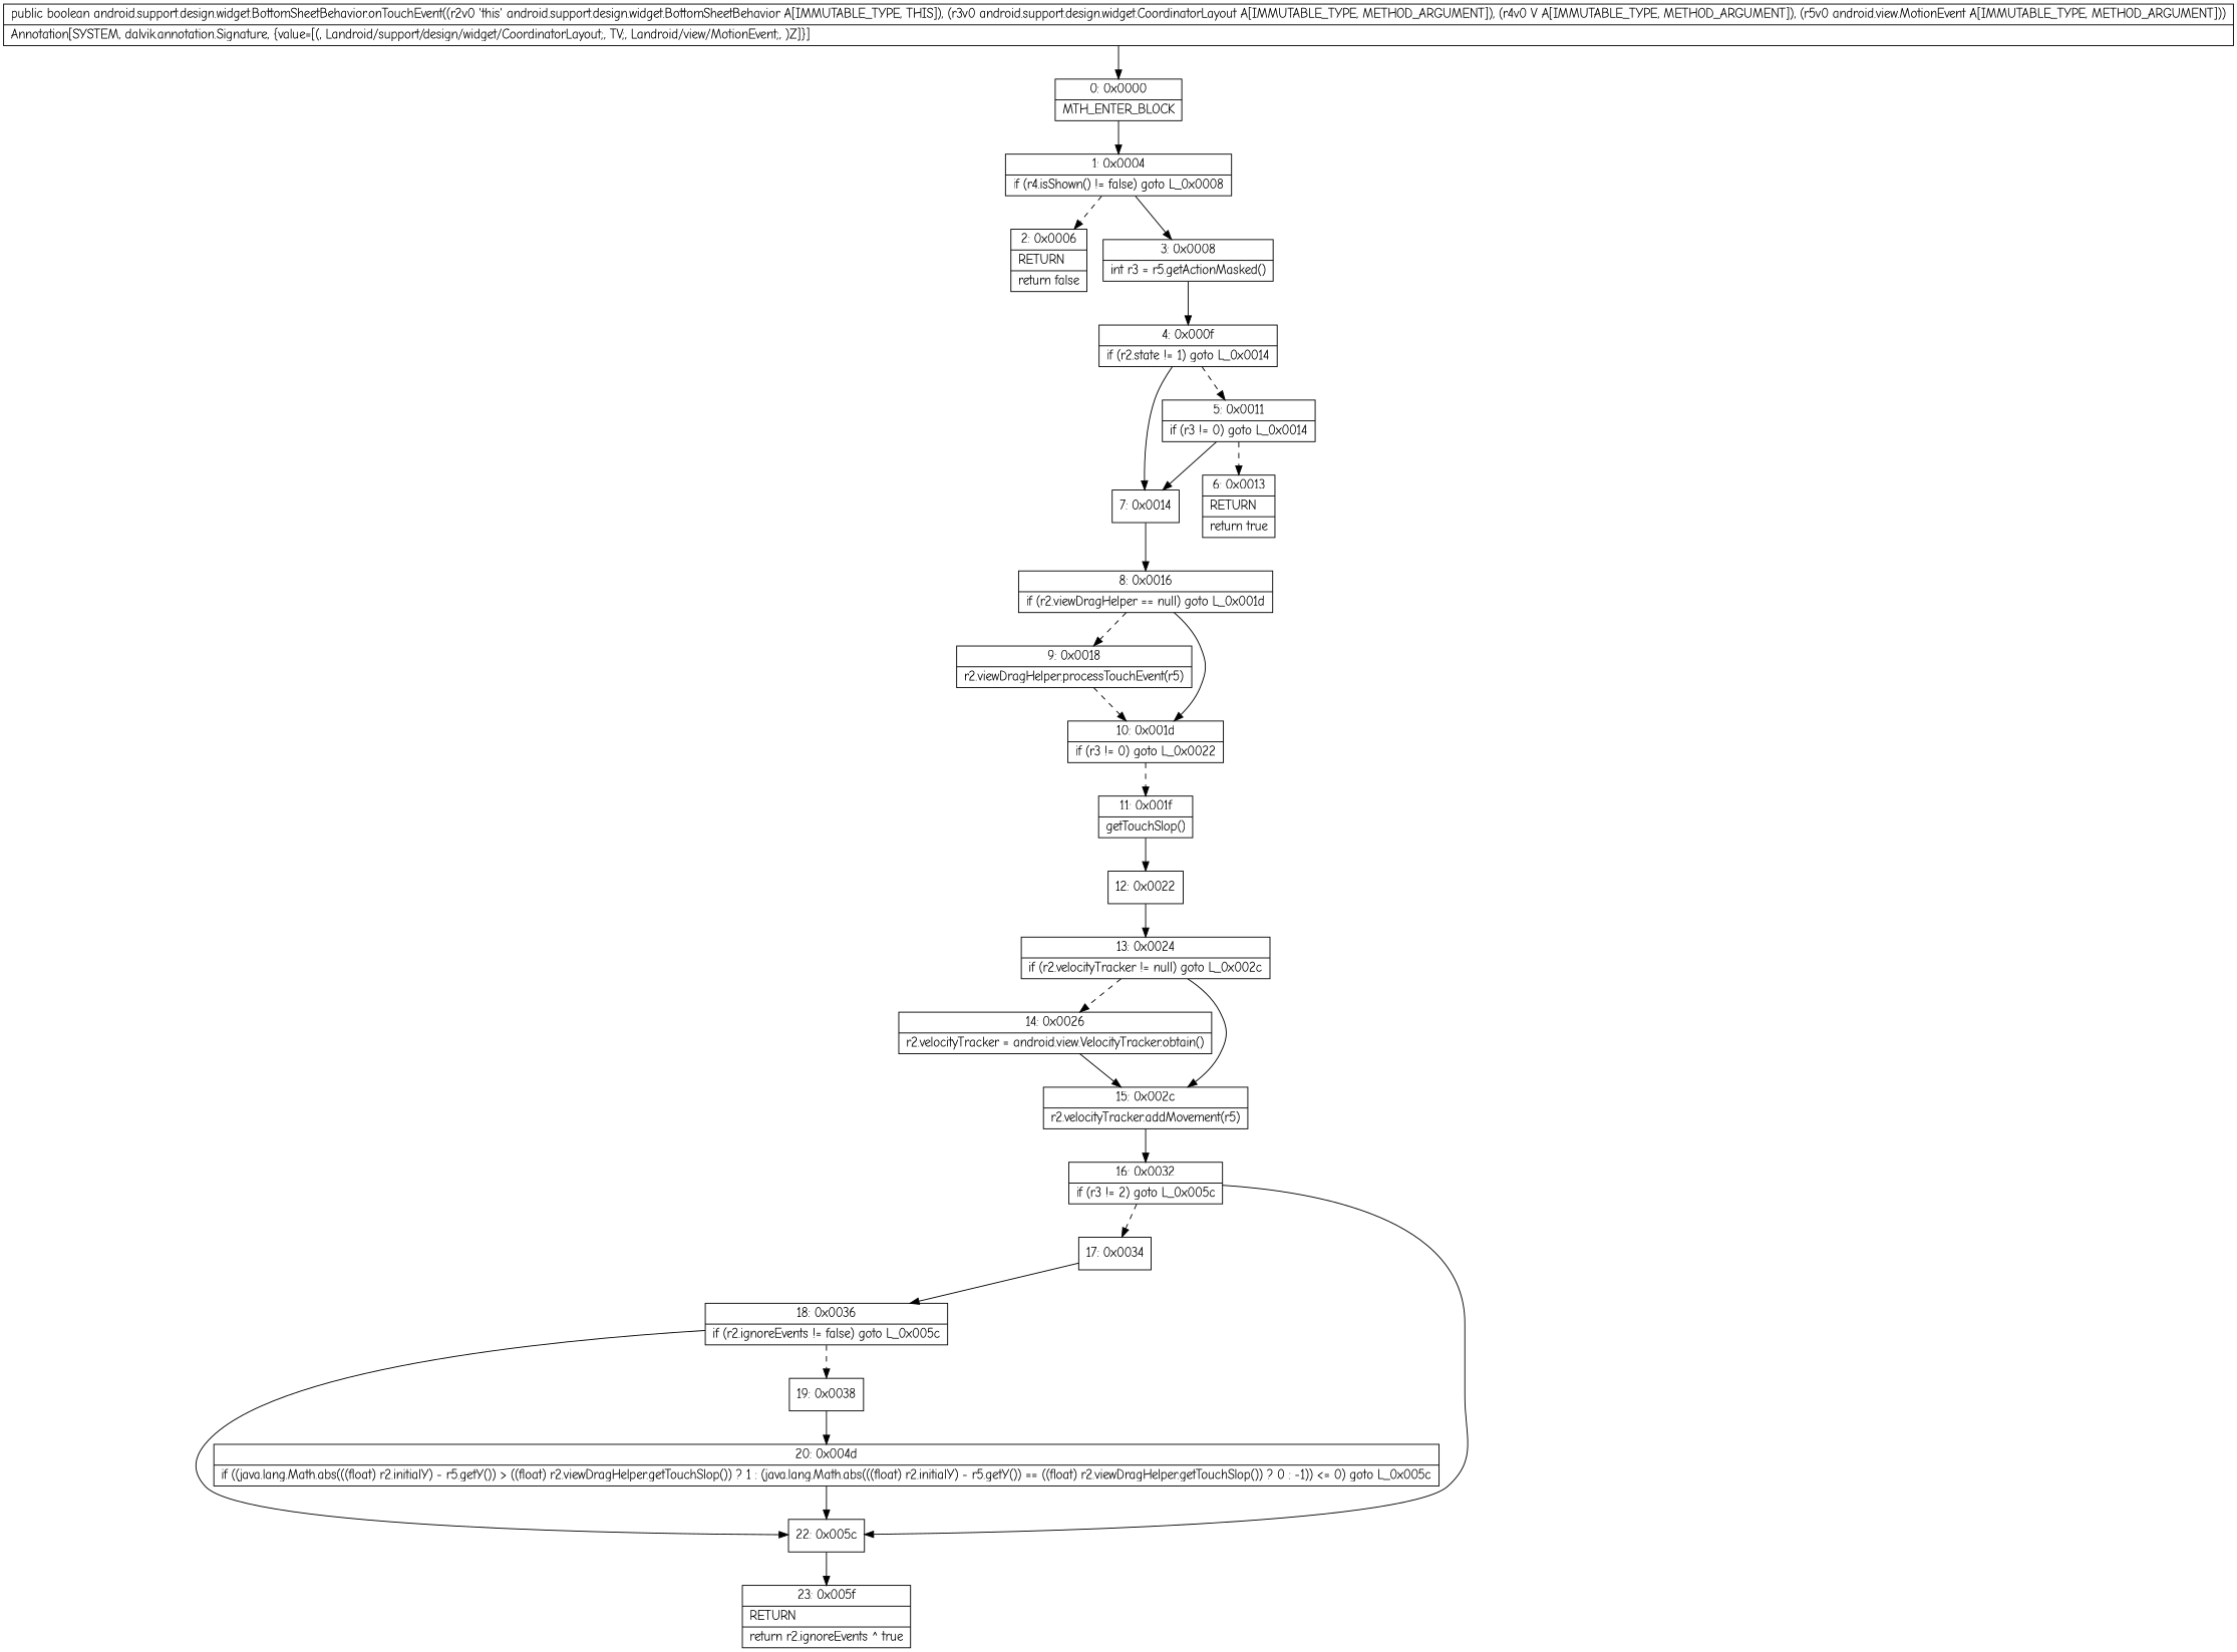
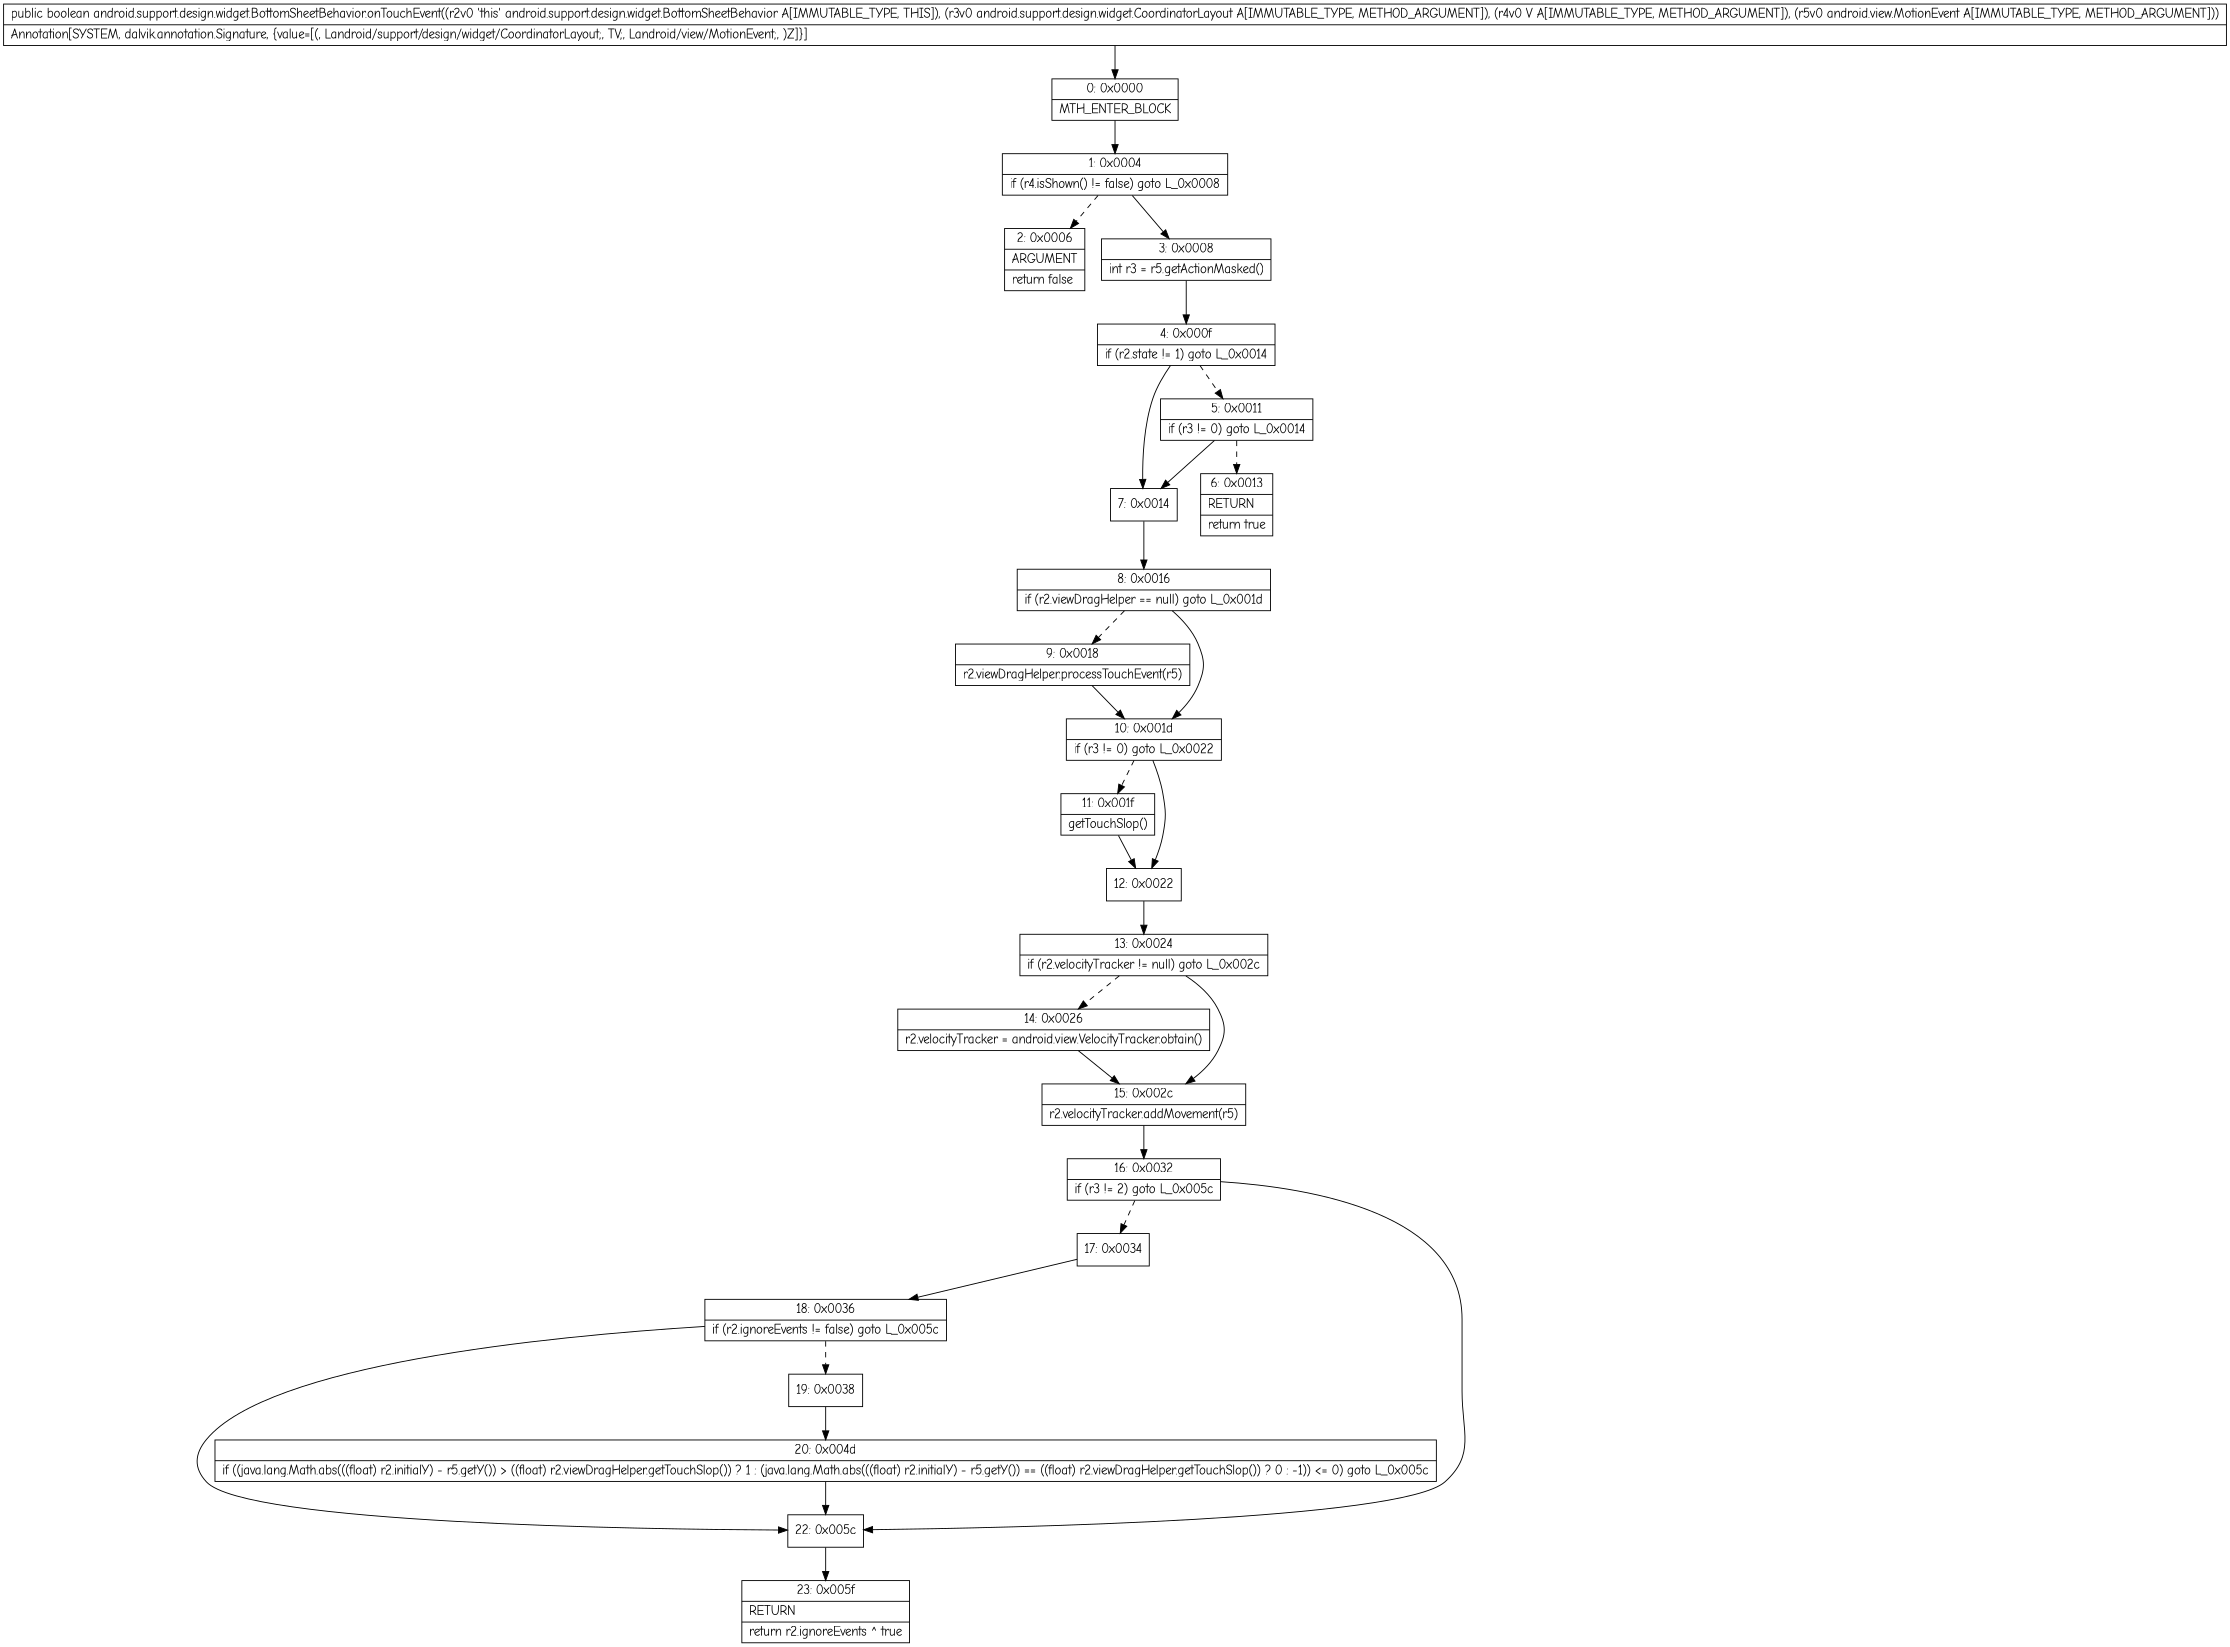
  digraph {
    fontname="Comic Neue"
    node [fontname="Comic Neue" shape=record]
    edge [fontname="Comic Neue"]
    n1 [label="{0\:\ 0x0000|MTH_ENTER_BLOCK\l}"]
    n2 [label="{1\:\ 0x0004|if (r4.isShown() != false) goto L_0x0008\l}"]
-   n3 [label="{2\:\ 0x0006|RETURN\l|return false\l}"]
+   n3 [label="{2\:\ 0x0006|ARGUMENT\l|return false\l}"]
    n4 [label="{3\:\ 0x0008|int r3 = r5.getActionMasked()\l}"]
    n5 [label="{4\:\ 0x000f|if (r2.state != 1) goto L_0x0014\l}"]
    n6 [label="{5\:\ 0x0011|if (r3 != 0) goto L_0x0014\l}"]
    n7 [label="{7\:\ 0x0014}"]
    n8 [label="{6\:\ 0x0013|RETURN\l|return true\l}"]
    n9 [label="{8\:\ 0x0016|if (r2.viewDragHelper == null) goto L_0x001d\l}"]
    n10 [label="{9\:\ 0x0018|r2.viewDragHelper.processTouchEvent(r5)\l}"]
    n11 [label="{10\:\ 0x001d|if (r3 != 0) goto L_0x0022\l}"]
    n12 [label="{11\:\ 0x001f|getTouchSlop()\l}"]
    n13 [label="{12\:\ 0x0022}"]
    n14 [label="{13\:\ 0x0024|if (r2.velocityTracker != null) goto L_0x002c\l}"]
    n15 [label="{14\:\ 0x0026|r2.velocityTracker = android.view.VelocityTracker.obtain()\l}"]
    n16 [label="{15\:\ 0x002c|r2.velocityTracker.addMovement(r5)\l}"]
    n17 [label="{16\:\ 0x0032|if (r3 != 2) goto L_0x005c\l}"]
    n18 [label="{17\:\ 0x0034}"]
    n19 [label="{22\:\ 0x005c}"]
    n20 [label="{18\:\ 0x0036|if (r2.ignoreEvents != false) goto L_0x005c\l}"]
    n21 [label="{23\:\ 0x005f|RETURN\l|return r2.ignoreEvents ^ true\l}"]
    n22 [label="{19\:\ 0x0038}"]
    n23 [label="{20\:\ 0x004d|if ((java.lang.Math.abs(((float) r2.initialY) \- r5.getY()) \> ((float) r2.viewDragHelper.getTouchSlop()) ? 1 : (java.lang.Math.abs(((float) r2.initialY) \- r5.getY()) == ((float) r2.viewDragHelper.getTouchSlop()) ? 0 : \-1)) \<= 0) goto L_0x005c\l}"]
    n24 [label="{public boolean android.support.design.widget.BottomSheetBehavior.onTouchEvent((r2v0 'this' android.support.design.widget.BottomSheetBehavior A[IMMUTABLE_TYPE, THIS]), (r3v0 android.support.design.widget.CoordinatorLayout A[IMMUTABLE_TYPE, METHOD_ARGUMENT]), (r4v0 V A[IMMUTABLE_TYPE, METHOD_ARGUMENT]), (r5v0 android.view.MotionEvent A[IMMUTABLE_TYPE, METHOD_ARGUMENT]))  | Annotation[SYSTEM, dalvik.annotation.Signature, \{value=[(, Landroid\/support\/design\/widget\/CoordinatorLayout;, TV;, Landroid\/view\/MotionEvent;, )Z]\}]\l}"]
    n1 -> n2
    n2 -> n3 [style=dashed]
    n2 -> n4
    n4 -> n5
    n5 -> n6 [style=dashed]
    n5 -> n7
    n6 -> n7
    n6 -> n8 [style=dashed]
    n7 -> n9
    n9 -> n10 [style=dashed]
    n9 -> n11
-   n10 -> n11 [style=dashed]
+   n10 -> n11
    n11 -> n12 [style=dashed]
+   n11 -> n13
    n12 -> n13
    n13 -> n14
    n14 -> n15 [style=dashed]
    n14 -> n16
    n15 -> n16
    n16 -> n17
    n17 -> n18 [style=dashed]
    n17 -> n19
    n18 -> n20
    n19 -> n21
    n20 -> n19
    n20 -> n22 [style=dashed]
    n22 -> n23
    n23 -> n19
    n24 -> n1
  }
